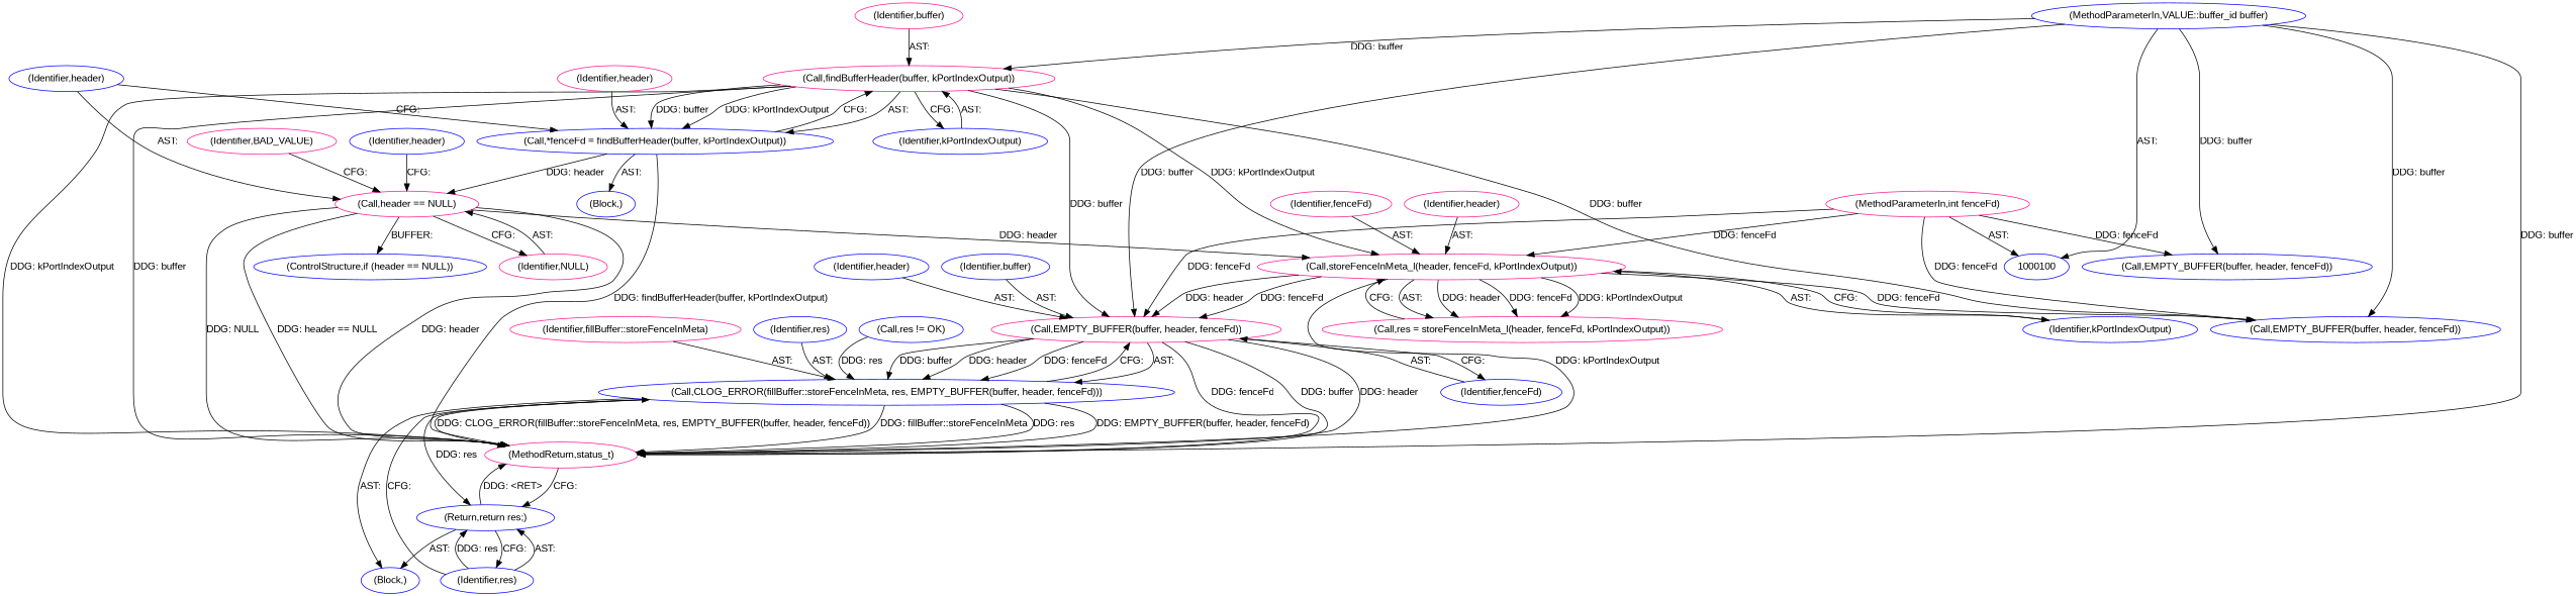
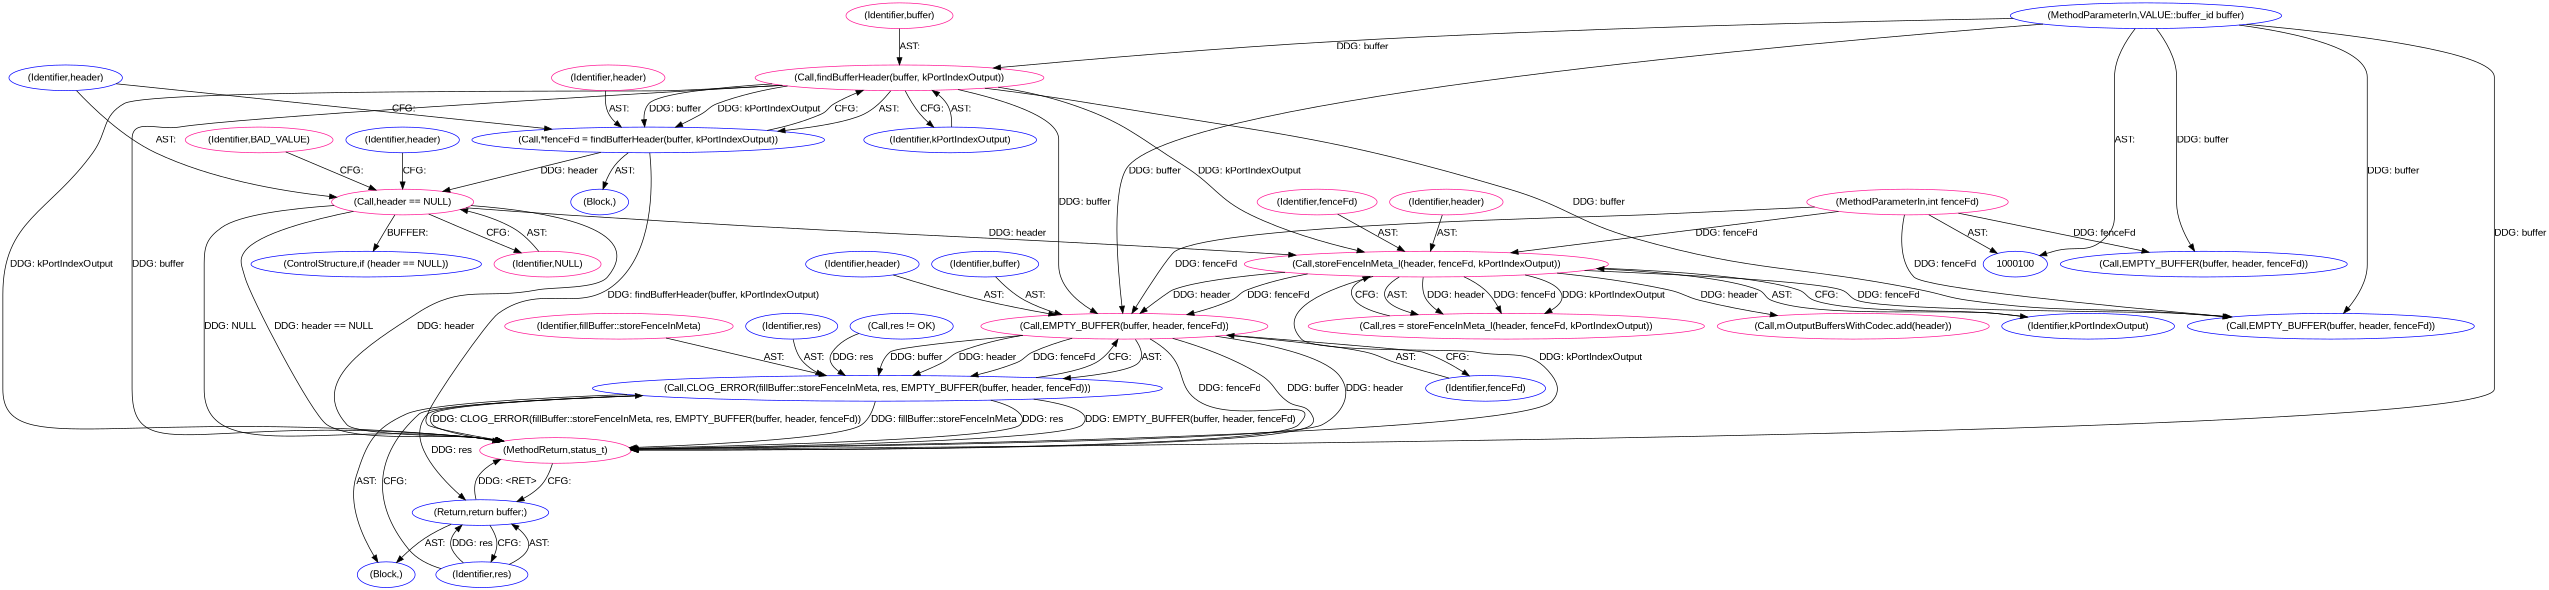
  digraph {
    fontname="Liberation Sans"
    node [color=blue fontname="Liberation Sans"]
    edge [fontname="Liberation Sans"]
    n1 [color=deeppink label="(Call,EMPTY_BUFFER(buffer, header, fenceFd))"]
    n2 [label="(Call,CLOG_ERROR(fillBuffer::storeFenceInMeta, res, EMPTY_BUFFER(buffer, header, fenceFd)))"]
    n3 [color=deeppink label="(MethodReturn,status_t)"]
    n4 [label="(Identifier,fenceFd)"]
-   n5 [label="(Return,return res;)"]
+   n5 [label="(Return,return buffer;)"]
    n6 [label="(Block,)"]
    n7 [color=deeppink label="(Call,findBufferHeader(buffer, kPortIndexOutput))"]
    n8 [color=deeppink label="(Call,storeFenceInMeta_l(header, fenceFd, kPortIndexOutput))"]
    n9 [label="(Call,*fenceFd = findBufferHeader(buffer, kPortIndexOutput))"]
    n10 [label="(Call,EMPTY_BUFFER(buffer, header, fenceFd))"]
    n11 [label="(Identifier,kPortIndexOutput)"]
    n12 [color=deeppink label="(Call,res = storeFenceInMeta_l(header, fenceFd, kPortIndexOutput))"]
+   n13 [color=deeppink label="(Call,mOutputBuffersWithCodec.add(header))"]
    n14 [label="(Identifier,kPortIndexOutput)"]
    n15 [color=deeppink label="(Call,header == NULL)"]
    n16 [label="(Block,)"]
    n17 [label="(MethodParameterIn,VALUE::buffer_id buffer)"]
    n18 [label="(Call,EMPTY_BUFFER(buffer, header, fenceFd))"]
    1000100
    n20 [label="(ControlStructure,if (header == NULL))"]
    n21 [color=deeppink label="(Identifier,NULL)"]
    n22 [color=deeppink label="(MethodParameterIn,int fenceFd)"]
    n23 [label="(Identifier,res)"]
    n24 [label="(Identifier,header)"]
    n25 [label="(Call,res != OK)"]
    n26 [color=deeppink label="(Identifier,BAD_VALUE)"]
    n27 [color=deeppink label="(Identifier,header)"]
    n28 [label="(Identifier,header)"]
    n29 [color=deeppink label="(Identifier,fenceFd)"]
    n30 [color=deeppink label="(Identifier,fillBuffer::storeFenceInMeta)"]
    n31 [label="(Identifier,buffer)"]
    n32 [color=deeppink label="(Identifier,buffer)"]
    n33 [color=deeppink label="(Identifier,header)"]
    n34 [label="(Identifier,res)"]
    n35 [label="(Identifier,header)"]
    n1 -> n2 [label="AST: "]
    n1 -> n2 [label="DDG: buffer"]
    n1 -> n2 [label="DDG: header"]
    n1 -> n2 [label="DDG: fenceFd"]
    n1 -> n3 [label="DDG: fenceFd"]
    n1 -> n3 [label="DDG: buffer"]
    n1 -> n3 [label="DDG: header"]
    n1 -> n4 [label="CFG: "]
    n2 -> n1 [label="CFG: "]
    n2 -> n3 [label="DDG: EMPTY_BUFFER(buffer, header, fenceFd)"]
    n2 -> n3 [label="DDG: CLOG_ERROR(fillBuffer::storeFenceInMeta, res, EMPTY_BUFFER(buffer, header, fenceFd))"]
    n2 -> n3 [label="DDG: fillBuffer::storeFenceInMeta"]
    n2 -> n3 [label="DDG: res"]
    n2 -> n5 [label="DDG: res"]
    n2 -> n6 [label="AST: "]
    n3 -> n5 [label="CFG: "]
    n4 -> n1 [label="AST: "]
    n5 -> n3 [label="DDG: <RET>"]
    n5 -> n6 [label="AST: "]
    n5 -> n23 [label="CFG: "]
    n7 -> n1 [label="DDG: buffer"]
    n7 -> n3 [label="DDG: kPortIndexOutput"]
    n7 -> n3 [label="DDG: buffer"]
    n7 -> n8 [label="DDG: kPortIndexOutput"]
    n7 -> n9 [label="AST: "]
    n7 -> n9 [label="DDG: buffer"]
    n7 -> n9 [label="DDG: kPortIndexOutput"]
    n7 -> n10 [label="DDG: buffer"]
    n7 -> n11 [label="CFG: "]
    n8 -> n1 [label="DDG: header"]
    n8 -> n1 [label="DDG: fenceFd"]
    n8 -> n3 [label="DDG: kPortIndexOutput"]
    n8 -> n10 [label="DDG: fenceFd"]
    n8 -> n12 [label="AST: "]
    n8 -> n12 [label="DDG: header"]
    n8 -> n12 [label="DDG: fenceFd"]
    n8 -> n12 [label="DDG: kPortIndexOutput"]
+   n8 -> n13 [label="DDG: header"]
    n8 -> n14 [label="CFG: "]
    n9 -> n3 [label="DDG: findBufferHeader(buffer, kPortIndexOutput)"]
    n9 -> n7 [label="CFG: "]
    n9 -> n15 [label="DDG: header"]
    n9 -> n16 [label="AST: "]
    n11 -> n7 [label="AST: "]
    n12 -> n8 [label="CFG: "]
    n14 -> n8 [label="AST: "]
    n15 -> n3 [label="DDG: NULL"]
    n15 -> n3 [label="DDG: header == NULL"]
    n15 -> n3 [label="DDG: header"]
    n15 -> n8 [label="DDG: header"]
    n15 -> n20 [label="BUFFER: "]
    n15 -> n21 [label="CFG: "]
    n17 -> n1 [label="DDG: buffer"]
    n17 -> n3 [label="DDG: buffer"]
    n17 -> n7 [label="DDG: buffer"]
    n17 -> n10 [label="DDG: buffer"]
    n17 -> n18 [label="DDG: buffer"]
    n17 -> 1000100 [label="AST: "]
    n21 -> n15 [label="AST: "]
    n22 -> n1 [label="DDG: fenceFd"]
    n22 -> n8 [label="DDG: fenceFd"]
    n22 -> n10 [label="DDG: fenceFd"]
    n22 -> n18 [label="DDG: fenceFd"]
    n22 -> 1000100 [label="AST: "]
    n23 -> n2 [label="CFG: "]
    n23 -> n5 [label="AST: "]
    n23 -> n5 [label="DDG: res"]
    n24 -> n1 [label="AST: "]
    n25 -> n2 [label="DDG: res"]
    n26 -> n15 [label="CFG: "]
    n27 -> n8 [label="AST: "]
    n28 -> n15 [label="CFG: "]
    n29 -> n8 [label="AST: "]
    n30 -> n2 [label="AST: "]
    n31 -> n1 [label="AST: "]
    n32 -> n7 [label="AST: "]
    n33 -> n9 [label="AST: "]
    n34 -> n2 [label="AST: "]
    n35 -> n9 [label="CFG: "]
    n35 -> n15 [label="AST: "]
  }
